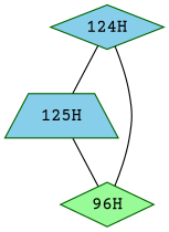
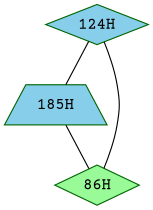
  graph {
    fontname="Courier Prime"
    node [color=darkgreen fillcolor=skyblue fontname="Courier Prime" shape=diamond style="radial,filled"]
    edge [fontname="Courier Prime" penwidth=1]
    n1 [label="124H"]
-   "125H" [shape=trapezium]
-   "96H" [fillcolor=palegreen]
+   "125H" [shape=trapezium label="185H"]
+   "96H" [fillcolor=palegreen label="86H"]
    n1 -- "125H"
    n1 -- "96H"
    "125H" -- "96H"
  }
